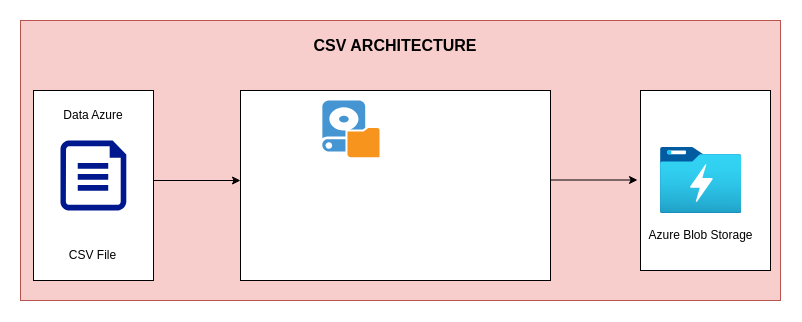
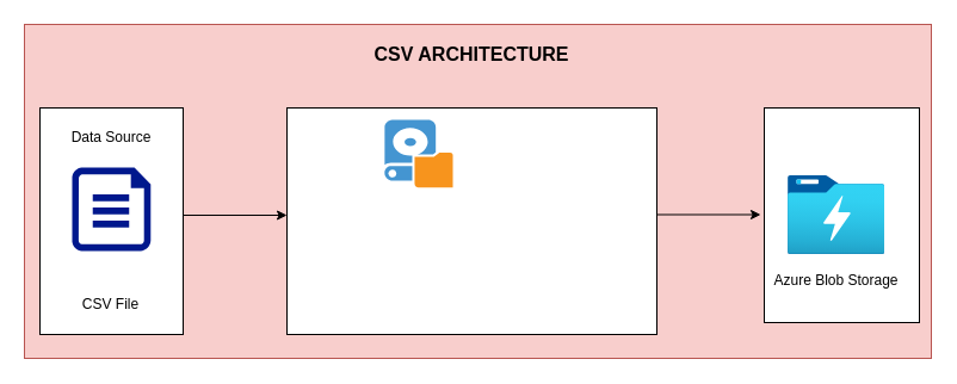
  <mxCell id="0" />
  <mxCell id="1" parent="0" />
  <mxCell id="2" value="" style="rounded=0;whiteSpace=wrap;html=1;fillColor=#f8cecc;strokeColor=#b85450;" vertex="1" parent="1"><mxGeometry x="20" y="20" width="760" height="280" as="geometry" /></mxCell>
  <mxCell id="3" value="" style="rounded=0;whiteSpace=wrap;html=1;" vertex="1" parent="1"><mxGeometry x="240" y="90" width="310" height="190" as="geometry" /></mxCell>
  <mxCell id="4" value="" style="rounded=0;whiteSpace=wrap;html=1;" vertex="1" parent="1"><mxGeometry x="640" y="90" width="130" height="180" as="geometry" /></mxCell>
  <mxCell id="5" value="" style="rounded=0;whiteSpace=wrap;html=1;" vertex="1" parent="1"><mxGeometry x="33" y="90" width="120" height="190" as="geometry" /></mxCell>
  <mxCell id="6" value="" style="sketch=0;aspect=fixed;pointerEvents=1;shadow=0;dashed=0;html=1;strokeColor=none;labelPosition=center;verticalLabelPosition=bottom;verticalAlign=top;align=center;fillColor=#00188D;shape=mxgraph.azure.file" vertex="1" parent="1"><mxGeometry x="60" y="140" width="65.8" height="70" as="geometry" /></mxCell>
- <mxCell id="7" value="Data Azure" style="text;html=1;align=center;verticalAlign=middle;whiteSpace=wrap;rounded=0;" vertex="1" parent="1"><mxGeometry x="47.9" y="100" width="90" height="30" as="geometry" /></mxCell>
+ <mxCell id="7" value="Data Source" style="text;html=1;align=center;verticalAlign=middle;whiteSpace=wrap;rounded=0;" vertex="1" parent="1"><mxGeometry x="47.9" y="100" width="90" height="30" as="geometry" /></mxCell>
  <mxCell id="8" value="CSV File" style="text;html=1;align=center;verticalAlign=middle;whiteSpace=wrap;rounded=0;" vertex="1" parent="1"><mxGeometry x="58.8" y="240" width="67" height="30" as="geometry" /></mxCell>
  <mxCell id="9" value="" style="endArrow=classic;html=1;rounded=0;" edge="1" parent="1"><mxGeometry width="50" height="50" relative="1" as="geometry"><mxPoint x="153" y="180" as="sourcePoint" /><mxPoint x="240" y="180" as="targetPoint" /></mxGeometry></mxCell>
  <mxCell id="10" value="" style="shadow=0;dashed=0;html=1;strokeColor=none;fillColor=#4495D1;labelPosition=center;verticalLabelPosition=bottom;verticalAlign=top;align=center;outlineConnect=0;shape=mxgraph.veeam.local_disk;" vertex="1" parent="1"><mxGeometry x="321.8" y="100" width="57.2" height="56.8" as="geometry" /></mxCell>
  <mxCell id="11" value="" style="image;aspect=fixed;html=1;points=[];align=center;fontSize=12;image=img/lib/azure2/storage/Data_Lake_Storage_Gen1.svg;" vertex="1" parent="1"><mxGeometry x="660" y="147" width="81.23" height="66" as="geometry" /></mxCell>
  <mxCell id="12" value="Azure Blob Storage" style="text;html=1;align=center;verticalAlign=middle;whiteSpace=wrap;rounded=0;" vertex="1" parent="1"><mxGeometry x="645.92" y="220" width="109.39" height="30" as="geometry" /></mxCell>
  <mxCell id="13" value="" style="endArrow=classic;html=1;rounded=0;" edge="1" parent="1"><mxGeometry width="50" height="50" relative="1" as="geometry"><mxPoint x="550" y="179.5" as="sourcePoint" /><mxPoint x="637" y="179.5" as="targetPoint" /></mxGeometry></mxCell>
  <mxCell id="14" value="" style="shape=image;verticalLabelPosition=bottom;labelBackgroundColor=default;verticalAlign=top;aspect=fixed;imageAspect=0;image=https://2679069.fs1.hubspotusercontent-na1.net/hubfs/2679069/Copy%20of%20dimension%20site%20%20%2816%29.jpg;" vertex="1" parent="1"><mxGeometry x="295" y="175.84" width="200" height="104.16" as="geometry" /></mxCell>
  <mxCell id="15" value="&lt;b&gt;&lt;font style=&quot;font-size: 16px;&quot;&gt;CSV ARCHITECTURE&lt;/font&gt;&lt;/b&gt;" style="text;html=1;align=center;verticalAlign=middle;whiteSpace=wrap;rounded=0;" vertex="1" parent="1"><mxGeometry x="286.25" y="30" width="217.5" height="30" as="geometry" /></mxCell>
